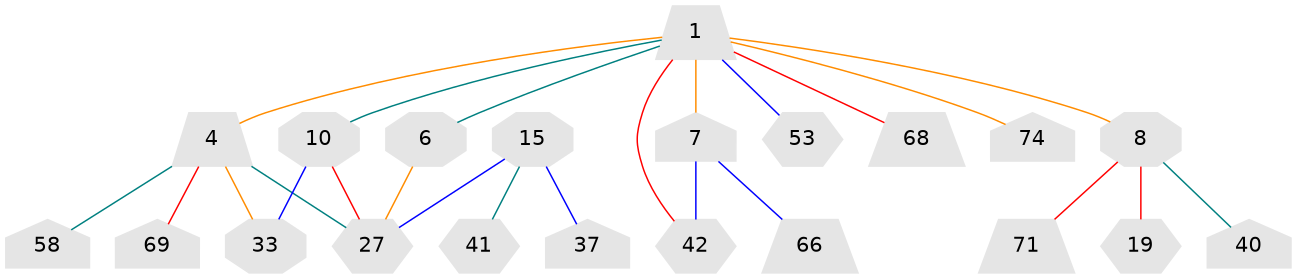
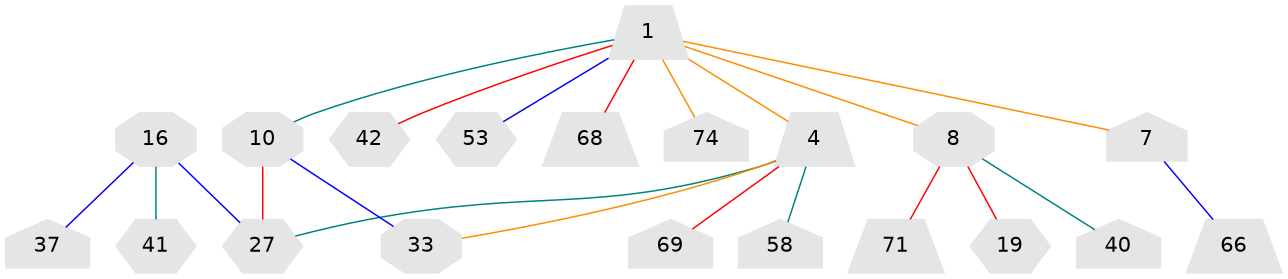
  graph {
    fontname="DejaVu Sans"
    node [color=gray90 fontname="DejaVu Sans" shape=house style=filled]
    edge [color=darkorange fontname="DejaVu Sans"]
    1 [shape=trapezium super="+2+3+16+24+5"]
    4 [shape=trapezium super="+36+20+11+13"]
-   6 [shape=octagon super="+28+67+9"]
    7 [super="+29+64+49"]
    8 [shape=octagon super="+12+50"]
    10 [shape=octagon super="+65"]
    42 [shape=hexagon super="+54"]
    53 [shape=hexagon super="+72"]
    68 [shape=trapezium]
    74
    27 [shape=hexagon super="+46"]
    33 [shape=octagon]
    58
    69
    66 [shape=trapezium]
    19 [shape=hexagon super="+25"]
    40 [super="+51"]
    71 [shape=trapezium]
-   15 [shape=octagon super="+35+18+17"]
+   15 [shape=octagon super="+35+18+17" label=16]
    37
    41 [shape=hexagon super="+44"]
    1 -- 4
-   1 -- 6 [color=teal]
    1 -- 7
    1 -- 8
    1 -- 10 [color=teal]
    1 -- 42 [color=red]
    1 -- 53 [color=blue]
    1 -- 68 [color=red]
    1 -- 74
    4 -- 27 [color=teal]
    4 -- 33
    4 -- 58 [color=teal]
    4 -- 69 [color=red]
-   6 -- 27
-   7 -- 42 [color=blue]
    7 -- 66 [color=blue]
    8 -- 19 [color=red]
    8 -- 40 [color=teal]
    8 -- 71 [color=red]
    10 -- 27 [color=red]
    10 -- 33 [color=blue]
    15 -- 27 [color=blue]
    15 -- 37 [color=blue]
    15 -- 41 [color=teal]
  }
